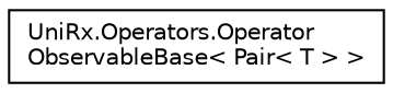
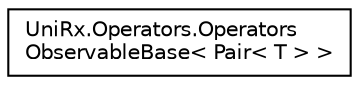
  digraph {
    rankdir=TB
-   n1 [color=black fillcolor=white fontname=Helvetica fontsize=10 height=0.2 label="UniRx.Operators.Operator\lObservableBase\< Pair\< T \> \>" shape=record style=filled width=0.4]
+   n1 [color=black fillcolor=white fontname=Helvetica fontsize=10 height=0.2 label="UniRx.Operators.Operators\lObservableBase\< Pair\< T \> \>" shape=record style=filled width=0.4]
  }
